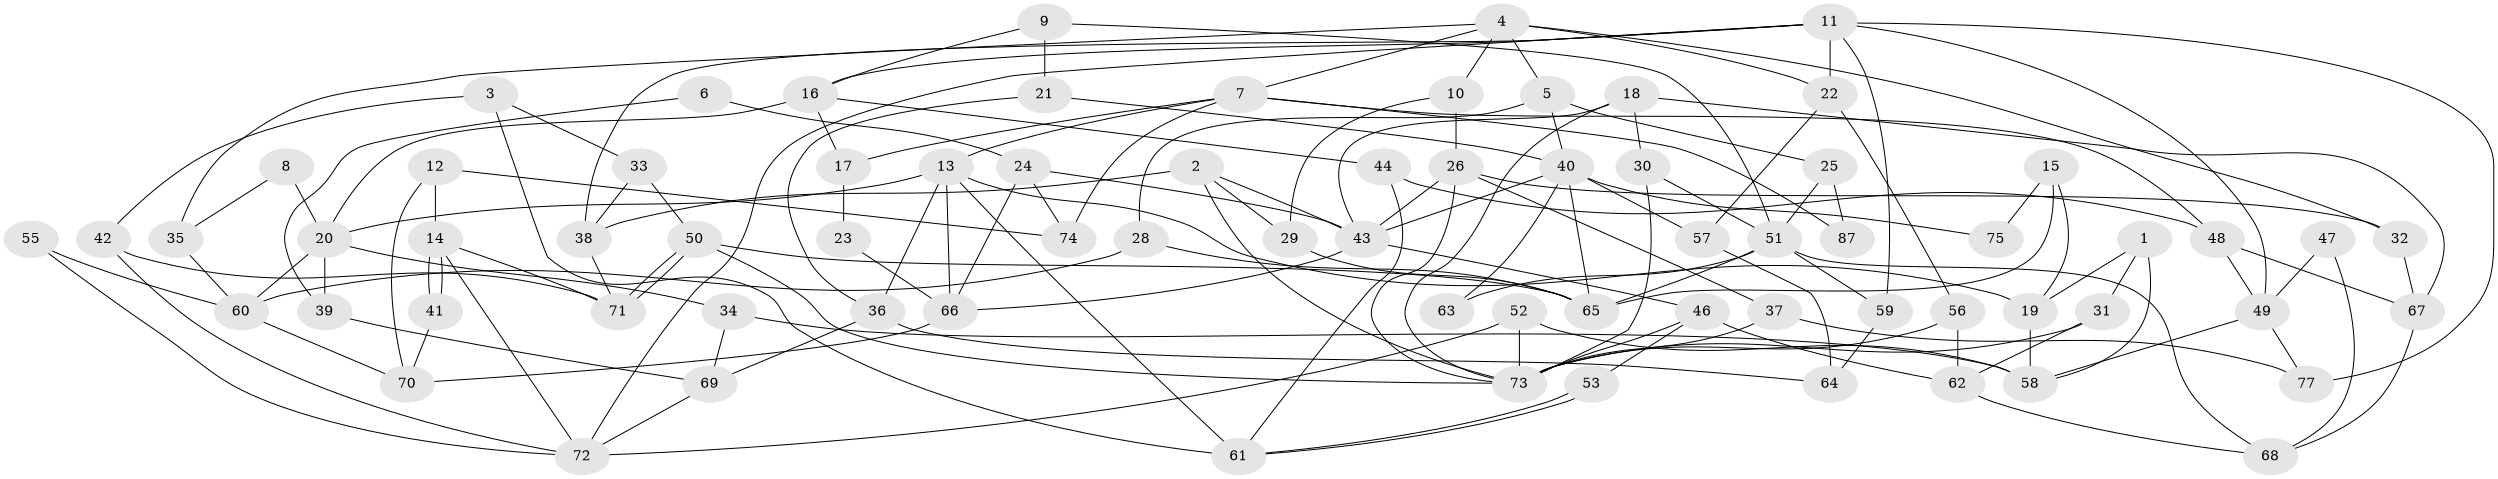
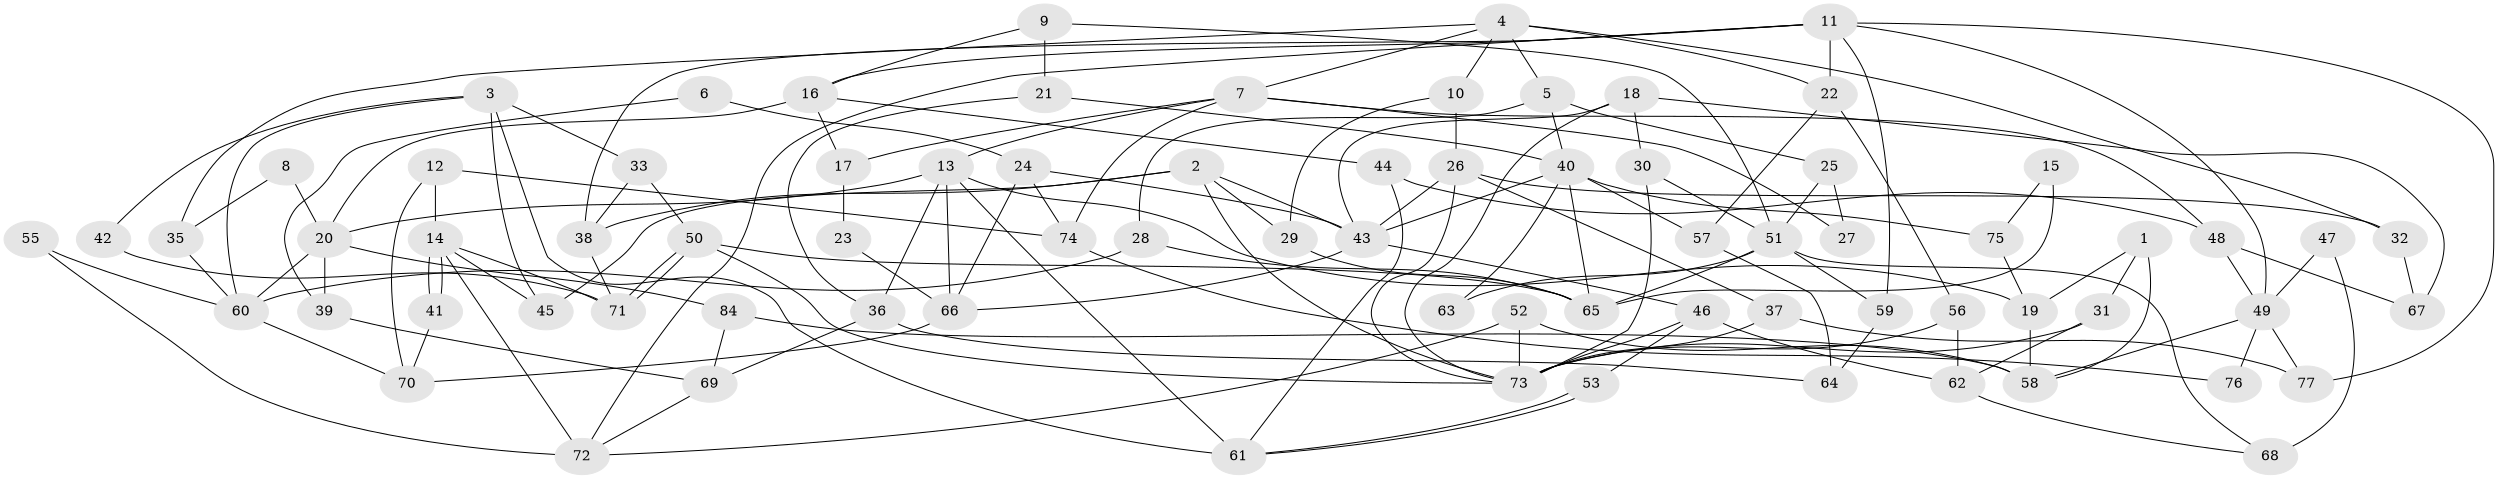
  graph {
    fontname="DejaVu Serif"
    node [color=gray90 fontname="DejaVu Serif" style=filled]
    edge [fontname="DejaVu Serif"]
    1
    19
    31
    58
    73
    62
    2
    29
    38
    43
+   45
    65
    71
    66
    46
    3
    33
    42
    60
    61
    50
    72
    70
    4
    5
    7
    10
    22
    32
    35
    25
    28
    40
    13
    17
-   27 [label=87]
+   27
    48
    74
    26
    56
    57
    67
    51
    75
    63
    6
    24
    39
    69
    20
    36
    23
    49
+   76
    8
-   34
+   34 [label=84]
    9
    16
    21
    44
    59
    68
    37
    11
    77
    64
    12
    14
    41
    15
    18
    30
    53
    47
    52
    55
    1 -- 19
    1 -- 31
    1 -- 58
    19 -- 58
    31 -- 73
    31 -- 62
    62 -- 68
    2 -- 73
    2 -- 29
    2 -- 38
    2 -- 43
+   2 -- 45
    29 -- 65
    38 -- 71
    43 -- 66
    43 -- 46
    66 -- 70
    46 -- 73
    46 -- 62
    46 -- 53
+   3 -- 45
    3 -- 33
    3 -- 42
+   3 -- 60
    3 -- 61
    33 -- 38
    33 -- 50
    42 -- 71
-   42 -- 72
    60 -- 70
    50 -- 73
    50 -- 65
    50 -- 71
    50 -- 71
    4 -- 5
    4 -- 7
    4 -- 10
    4 -- 22
    4 -- 32
    4 -- 35
    5 -- 25
    5 -- 28
    5 -- 40
    7 -- 13
    7 -- 17
    7 -- 27
    7 -- 48
    7 -- 74
    10 -- 29
    10 -- 26
    22 -- 56
    22 -- 57
    32 -- 67
    35 -- 60
    25 -- 27
    25 -- 51
    28 -- 65
    28 -- 60
    40 -- 43
    40 -- 65
    40 -- 57
    40 -- 75
    40 -- 63
    13 -- 19
    13 -- 66
    13 -- 61
    13 -- 20
    13 -- 36
    17 -- 23
    48 -- 67
    48 -- 49
+   74 -- 76
    26 -- 73
    26 -- 43
    26 -- 32
    26 -- 37
    56 -- 73
    56 -- 62
    57 -- 64
-   67 -- 68
    51 -- 65
    51 -- 63
    51 -- 59
    51 -- 68
    6 -- 24
    6 -- 39
    24 -- 43
    24 -- 66
    24 -- 74
    39 -- 69
    69 -- 72
    20 -- 60
    20 -- 39
    20 -- 34
    36 -- 69
    36 -- 64
    23 -- 66
    49 -- 58
+   49 -- 76
    49 -- 77
    8 -- 35
    8 -- 20
    34 -- 58
    34 -- 69
    9 -- 51
    9 -- 16
    9 -- 21
    16 -- 17
    16 -- 20
    16 -- 44
    21 -- 40
    21 -- 36
    44 -- 61
    44 -- 48
    59 -- 64
    37 -- 73
    37 -- 77
    11 -- 38
    11 -- 72
    11 -- 22
    11 -- 49
    11 -- 16
    11 -- 59
    11 -- 77
    12 -- 70
    12 -- 74
    12 -- 14
+   14 -- 45
    14 -- 71
    14 -- 72
    14 -- 41
    14 -- 41
    41 -- 70
-   15 -- 19
+   75 -- 19
    15 -- 65
    15 -- 75
    18 -- 73
    18 -- 43
    18 -- 67
    18 -- 30
    30 -- 73
    30 -- 51
    53 -- 61
    53 -- 61
    47 -- 49
    47 -- 68
    52 -- 58
    52 -- 73
    52 -- 72
    55 -- 60
    55 -- 72
  }
